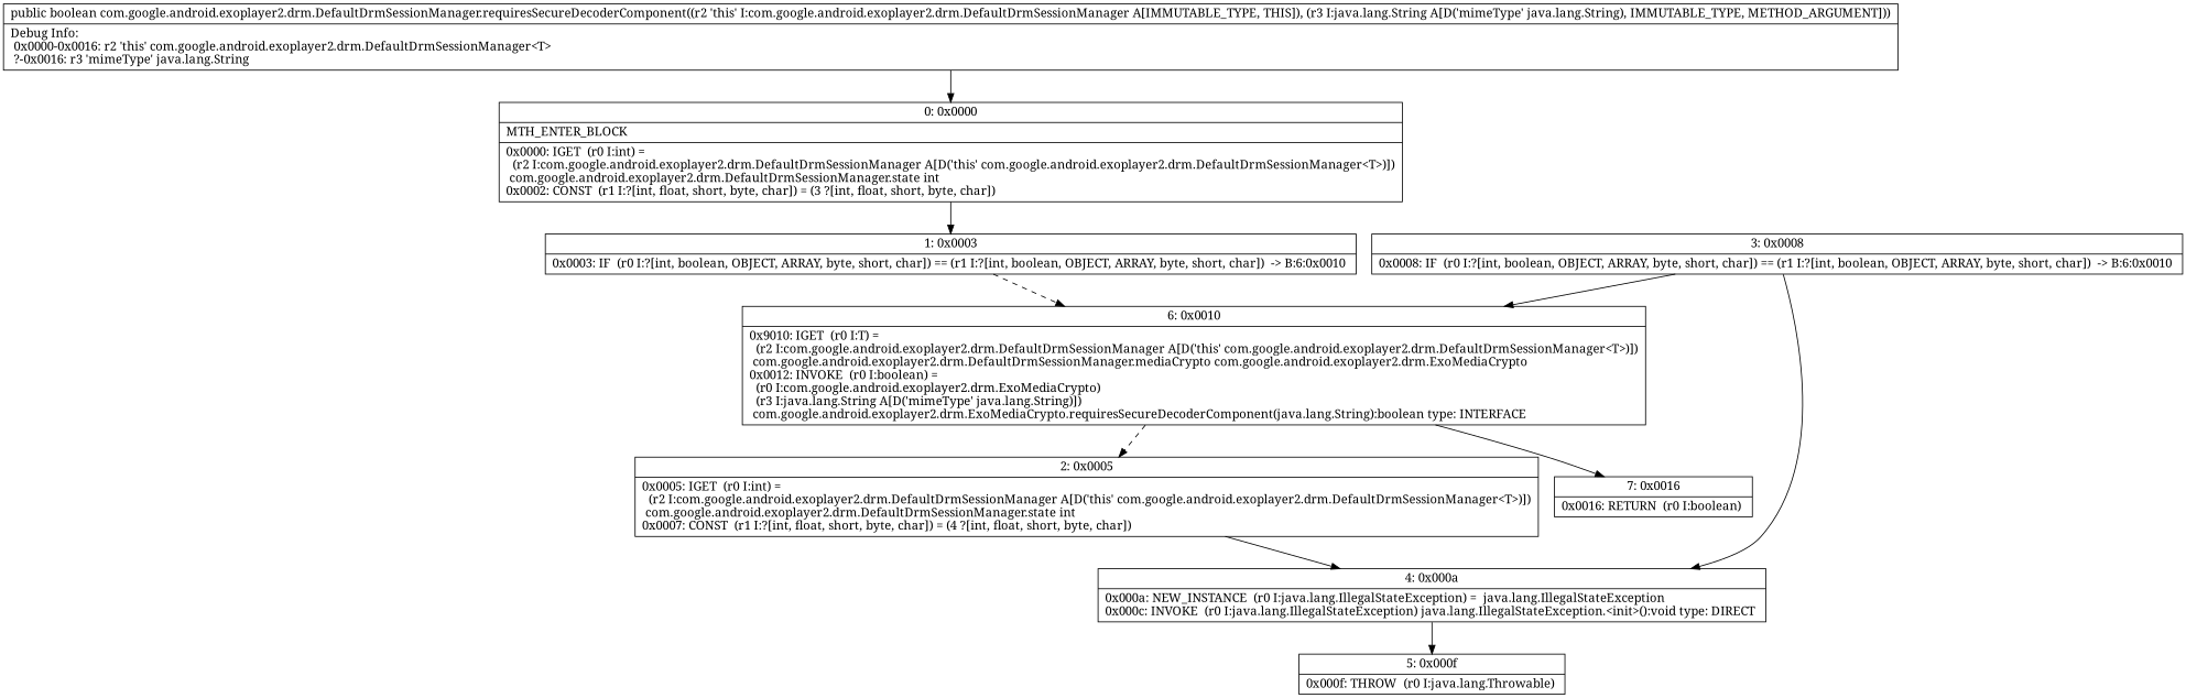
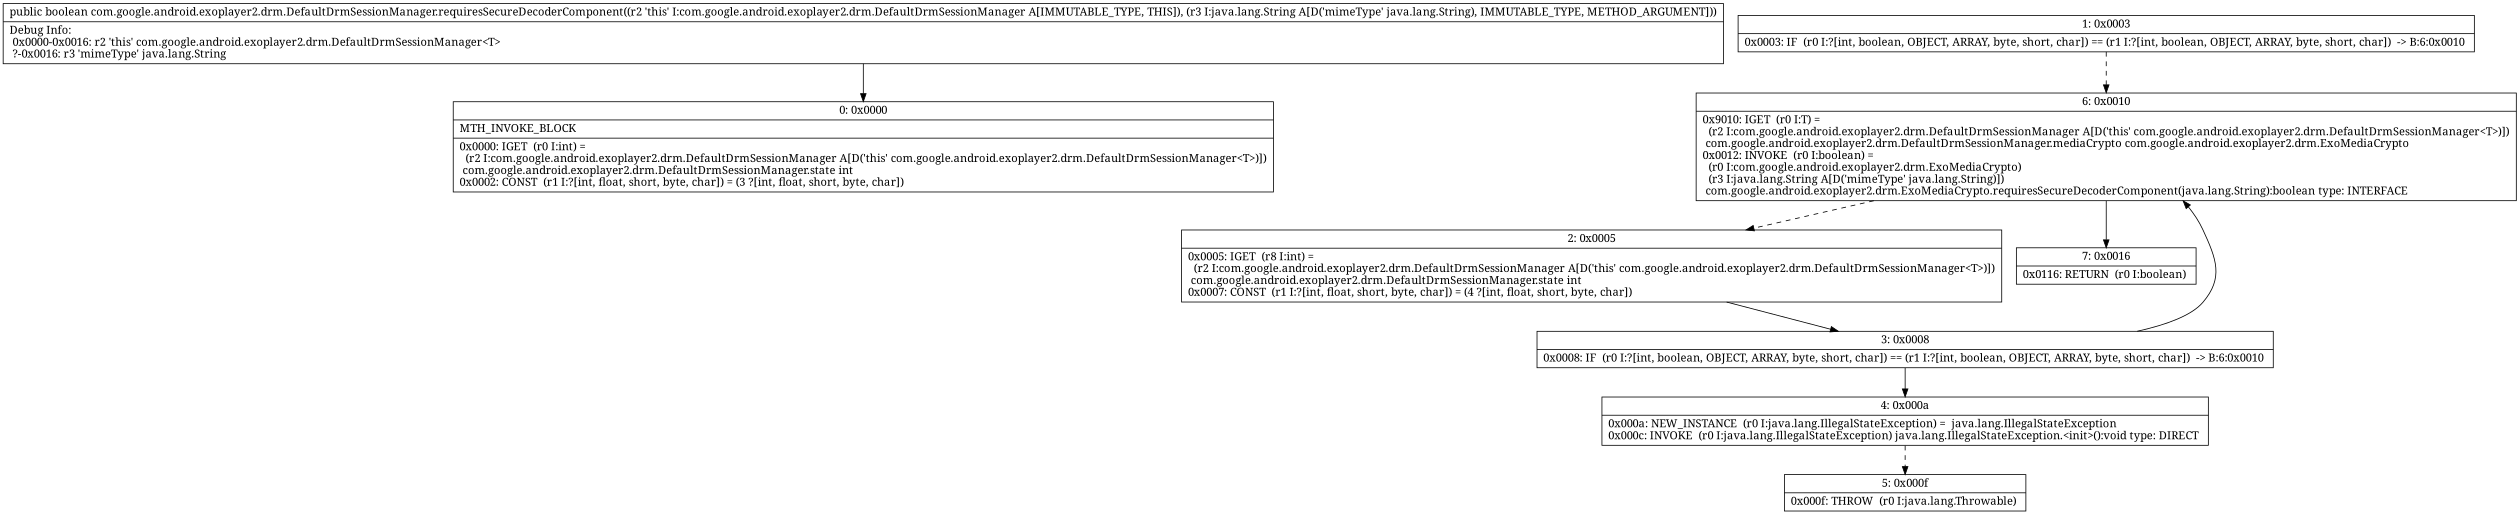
  digraph {
    fontname="Noto Serif"
    node [fontname="Noto Serif" shape=record]
    edge [fontname="Noto Serif"]
-   n1 [label="{0\:\ 0x0000|MTH_ENTER_BLOCK\l|0x0000: IGET  (r0 I:int) = \l  (r2 I:com.google.android.exoplayer2.drm.DefaultDrmSessionManager A[D('this' com.google.android.exoplayer2.drm.DefaultDrmSessionManager\<T\>)])\l com.google.android.exoplayer2.drm.DefaultDrmSessionManager.state int \l0x0002: CONST  (r1 I:?[int, float, short, byte, char]) = (3 ?[int, float, short, byte, char]) \l}"]
+   n1 [label="{0\:\ 0x0000|MTH_INVOKE_BLOCK\l|0x0000: IGET  (r0 I:int) = \l  (r2 I:com.google.android.exoplayer2.drm.DefaultDrmSessionManager A[D('this' com.google.android.exoplayer2.drm.DefaultDrmSessionManager\<T\>)])\l com.google.android.exoplayer2.drm.DefaultDrmSessionManager.state int \l0x0002: CONST  (r1 I:?[int, float, short, byte, char]) = (3 ?[int, float, short, byte, char]) \l}"]
    n2 [label="{1\:\ 0x0003|0x0003: IF  (r0 I:?[int, boolean, OBJECT, ARRAY, byte, short, char]) == (r1 I:?[int, boolean, OBJECT, ARRAY, byte, short, char])  \-\> B:6:0x0010 \l}"]
    n3 [label="{6\:\ 0x0010|0x9010: IGET  (r0 I:T) = \l  (r2 I:com.google.android.exoplayer2.drm.DefaultDrmSessionManager A[D('this' com.google.android.exoplayer2.drm.DefaultDrmSessionManager\<T\>)])\l com.google.android.exoplayer2.drm.DefaultDrmSessionManager.mediaCrypto com.google.android.exoplayer2.drm.ExoMediaCrypto \l0x0012: INVOKE  (r0 I:boolean) = \l  (r0 I:com.google.android.exoplayer2.drm.ExoMediaCrypto)\l  (r3 I:java.lang.String A[D('mimeType' java.lang.String)])\l com.google.android.exoplayer2.drm.ExoMediaCrypto.requiresSecureDecoderComponent(java.lang.String):boolean type: INTERFACE \l}"]
-   n4 [label="{2\:\ 0x0005|0x0005: IGET  (r0 I:int) = \l  (r2 I:com.google.android.exoplayer2.drm.DefaultDrmSessionManager A[D('this' com.google.android.exoplayer2.drm.DefaultDrmSessionManager\<T\>)])\l com.google.android.exoplayer2.drm.DefaultDrmSessionManager.state int \l0x0007: CONST  (r1 I:?[int, float, short, byte, char]) = (4 ?[int, float, short, byte, char]) \l}"]
+   n4 [label="{2\:\ 0x0005|0x0005: IGET  (r8 I:int) = \l  (r2 I:com.google.android.exoplayer2.drm.DefaultDrmSessionManager A[D('this' com.google.android.exoplayer2.drm.DefaultDrmSessionManager\<T\>)])\l com.google.android.exoplayer2.drm.DefaultDrmSessionManager.state int \l0x0007: CONST  (r1 I:?[int, float, short, byte, char]) = (4 ?[int, float, short, byte, char]) \l}"]
    n5 [label="{3\:\ 0x0008|0x0008: IF  (r0 I:?[int, boolean, OBJECT, ARRAY, byte, short, char]) == (r1 I:?[int, boolean, OBJECT, ARRAY, byte, short, char])  \-\> B:6:0x0010 \l}"]
-   n6 [label="{7\:\ 0x0016|0x0016: RETURN  (r0 I:boolean) \l}"]
+   n6 [label="{7\:\ 0x0016|0x0116: RETURN  (r0 I:boolean) \l}"]
    n7 [label="{4\:\ 0x000a|0x000a: NEW_INSTANCE  (r0 I:java.lang.IllegalStateException) =  java.lang.IllegalStateException \l0x000c: INVOKE  (r0 I:java.lang.IllegalStateException) java.lang.IllegalStateException.\<init\>():void type: DIRECT \l}"]
    n8 [label="{5\:\ 0x000f|0x000f: THROW  (r0 I:java.lang.Throwable) \l}"]
    n9 [label="{public boolean com.google.android.exoplayer2.drm.DefaultDrmSessionManager.requiresSecureDecoderComponent((r2 'this' I:com.google.android.exoplayer2.drm.DefaultDrmSessionManager A[IMMUTABLE_TYPE, THIS]), (r3 I:java.lang.String A[D('mimeType' java.lang.String), IMMUTABLE_TYPE, METHOD_ARGUMENT]))  | Debug Info:\l  0x0000\-0x0016: r2 'this' com.google.android.exoplayer2.drm.DefaultDrmSessionManager\<T\>\l  ?\-0x0016: r3 'mimeType' java.lang.String\l}"]
-   n1 -> n2
    n2 -> n3 [style=dashed]
    n3 -> n4 [style=dashed]
    n3 -> n6
-   n4 -> n7
+   n4 -> n5
    n5 -> n3
    n5 -> n7 [style=solid]
-   n7 -> n8
+   n7 -> n8 [style=dashed]
    n9 -> n1
  }
